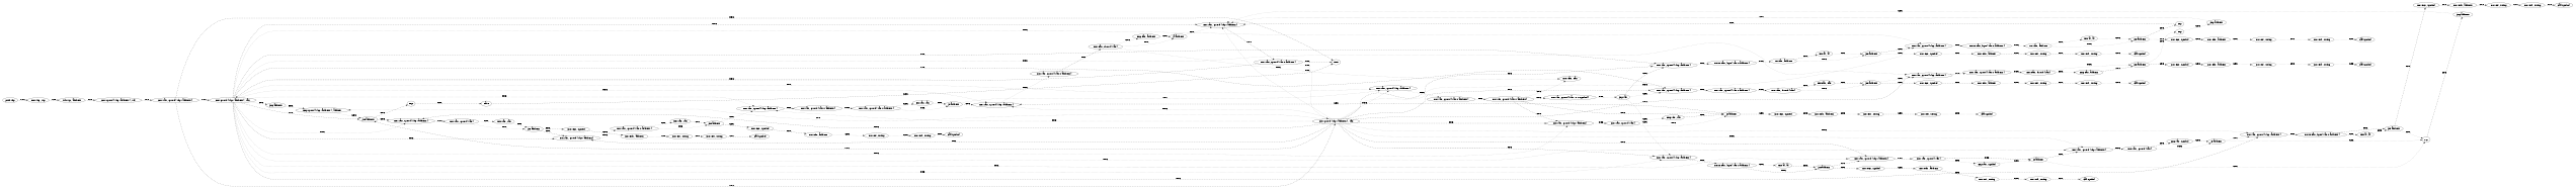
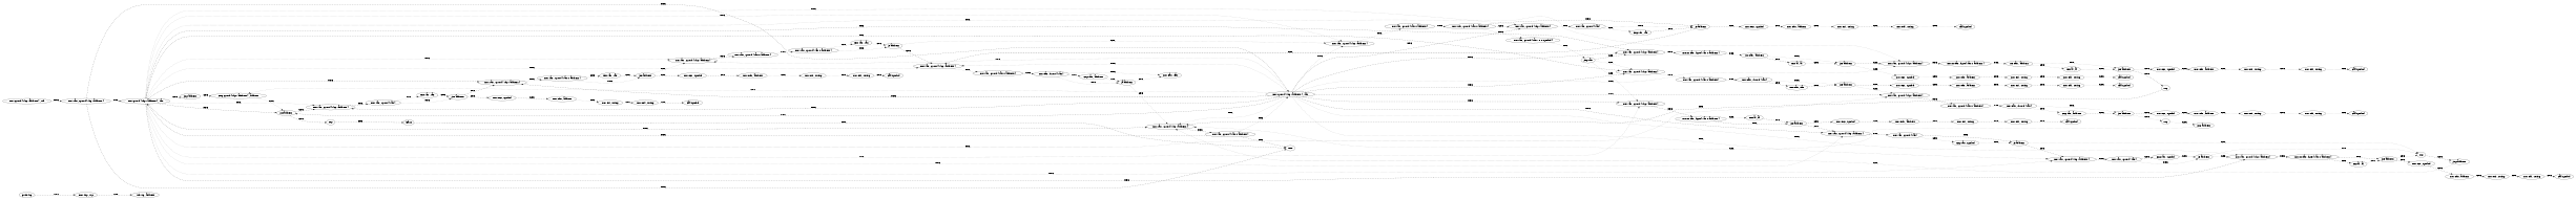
  digraph {
    rankdir=LR
    edge [style=dotted]
    n1 [label="push rbp"]
    n2 [label="mov rbp , rsp"]
    n3 [label="sub rsp , address"]
    n4 [label="mov qword [ rbp - address ] , rdi"]
    n5 [label="mov rax , qword [ rbp - address ]"]
    n6 [label="mov qword [ rbp - address ] , rax"]
    n7 [label=retn]
    n8 [label="mov qword [ rbp - address ] , rax"]
    n9 [label="jmp address"]
    n10 [label="jne address"]
    n11 [label="mov rax , qword [ rbp - address ]"]
    n12 [label="mov rax , qword [ rbp - address ]"]
    n13 [label="mov rax , qword [ rbp - address ]"]
    n14 [label="mov rax , qword [ rbp - address ]"]
    n15 [label="mov rax , qword [ rbp - address ]"]
    n16 [label="mov rax , qword [ rbp - address ]"]
    n17 [label="mov rax , qword [ rbp - address ]"]
    n18 [label="mov rax , qword [ rbp - address ]"]
    n19 [label="mov rax , qword [ rbp - address ]"]
    n20 [label="mov rax , qword [ rbp - address ]"]
    n21 [label="mov rax , qword [ rbp - address ]"]
    n22 [label="mov rax , qword [ rbp - address ]"]
    n23 [label="mov rax , qword [ rbp - address ]"]
    n24 [label="mov rax , qword [ rbp - address ]"]
    n25 [label="mov rax , qword [ rbp - address ]"]
    n26 [label="cmp qword [ rbp - address ] , address"]
    n27 [label=nop]
    n28 [label="mov rax , qword [ rax ]"]
    n29 [label="mov rax , qword [ rax + address ]"]
    n30 [label="mov rax , qword [ rax + address ]"]
    n31 [label="mov rax , qword [ rax + address ]"]
    n32 [label="mov rax , qword [ rax + address ]"]
    n33 [label="mov rax , qword [ rax + address ]"]
    n34 [label="mov rax , qword [ rax ]"]
    n35 [label="mov rax , qword [ rax + address ]"]
    n36 [label="movzx eax , byte [ rax + address ]"]
    n37 [label="movzx eax , byte [ rax + address ]"]
    n38 [label="mov rax , qword [ rax + address ]"]
    n39 [label="mov rax , qword [ rax ]"]
    n40 [label="movzx eax , byte [ rax + address ]"]
    n41 [label="mov rax , qword [ rax ]"]
    n42 [label="movzx eax , byte [ rax + address ]"]
    n43 [label=leave]
    n44 [label="test rax , rax"]
    n45 [label="jne address"]
    n46 [label="mov ecx , symbol"]
    n47 [label="mov edx , address"]
    n48 [label="test rax , rax"]
    n49 [label="jne address"]
    n50 [label="mov esi , string"]
    n51 [label="mov ecx , symbol"]
    n52 [label="mov edx , address"]
    n53 [label="mov rax , qword [ rax + address ]"]
    n54 [label="mov esi , string"]
    n55 [label="mov edi , string"]
    n56 [label="call symbol"]
    n57 [label="test rax , rax"]
    n58 [label="je address"]
    n59 [label="mov eax , dword [ rax ]"]
    n60 [label="mov rdx , qword [ rax + address ]"]
    n61 [label="mov edi , string"]
    n62 [label="call symbol"]
    n63 [label="cmp eax , address"]
    n64 [label="ja address"]
    n65 [label="mov eax , eax"]
    n66 [label="mov rax , qword [ rax * 8 + symbol ]"]
    n67 [label="jmp rax"]
    n68 [label="je address"]
    n69 [label="mov ecx , symbol"]
    n70 [label="cmp rdx , rax"]
    n71 [label="mov edx , address"]
    n72 [label="mov esi , string"]
    n73 [label="mov eax , dword [ rax ]"]
    n74 [label="test al , al"]
    n75 [label="jne address"]
    n76 [label="xor eax , address"]
    n77 [label="mov edi , string"]
    n78 [label="call symbol"]
    n79 [label="test eax , eax"]
    n80 [label="jne address"]
    n81 [label="mov ecx , symbol"]
    n82 [label="mov edx , address"]
    n83 [label="mov eax , dword [ rax ]"]
    n84 [label="mov esi , string"]
    n85 [label="mov ecx , symbol"]
    n86 [label="mov edx , address"]
    n87 [label="cmp rax , symbol"]
    n88 [label="je address"]
    n89 [label="mov esi , string"]
    n90 [label="test al , al"]
    n91 [label="jne address"]
    n92 [label="mov ecx , symbol"]
    n93 [label="mov edx , address"]
    n94 [label="xor eax , address"]
    n95 [label="mov esi , string"]
    n96 [label="cmp eax , address"]
    n97 [label="jne address"]
    n98 [label=nop]
    n99 [label="mov ecx , symbol"]
    n100 [label="jmp address"]
    n101 [label="mov edx , address"]
    n102 [label="mov esi , string"]
    n103 [label="mov edi , string"]
    n104 [label="call symbol"]
    n105 [label=nop]
    n106 [label="jmp address"]
    n107 [label="cmp rax , symbol"]
    n108 [label="je address"]
    n109 [label="mov edi , string"]
    n110 [label="call symbol"]
    n111 [label="test al , al"]
    n112 [label="jne address"]
    n113 [label=nop]
    n114 [label="mov ecx , symbol"]
    n115 [label="mov edx , address"]
    n116 [label="mov esi , string"]
    n117 [label="mov edi , string"]
    n118 [label="call symbol"]
    n119 [label="mov edi , string"]
    n120 [label="call symbol"]
    n121 [label="test al , al"]
    n122 [label="jne address"]
    n123 [label="mov edi , string"]
    n124 [label="call symbol"]
    n125 [label="mov ecx , symbol"]
    n126 [label="mov edx , address"]
    n127 [label="mov esi , string"]
    n128 [label="mov edi , string"]
    n129 [label="call symbol"]
    n1 -> n2 [label=DFG style=dashed]
    n2 -> n3 [label=CFG style=dashed]
-   n3 -> n4 [label=CFG style=dashed]
    n4 -> n5 [label=DFG style=dashed]
    n5 -> n6 [label=DFG]
    n5 -> n7 [label=DFG style=dashed]
    n5 -> n8 [label=DFG style=dashed]
    n6 -> n9 [label=CFG]
    n6 -> n10 [label=DFG style=dashed]
    n6 -> n11 [label=DFG]
    n6 -> n12 [label=DFG style=dashed]
    n6 -> n13 [label=DFG]
    n6 -> n14 [label=DFG]
    n6 -> n15 [label=DFG]
    n6 -> n16 [label=DFG style=dashed]
    n6 -> n17 [label=DFG]
    n6 -> n18 [label=DFG style=dashed]
    n6 -> n19 [label=DFG]
    n6 -> n20 [label=DFG style=dashed]
    n6 -> n21 [label=DFG]
    n6 -> n22 [label=DFG]
    n6 -> n23 [label=DFG]
    n6 -> n24 [label=DFG]
    n6 -> n25 [label=DFG style=dashed]
    n8 -> n10 [label=DFG style=dashed]
    n8 -> n11 [label=DFG style=dashed]
    n8 -> n12 [label=DFG style=dashed]
    n8 -> n13 [label=DFG]
    n8 -> n14 [label=DFG]
    n8 -> n15 [label=DFG]
    n8 -> n16 [label=DFG]
    n8 -> n17 [label=DFG style=dashed]
    n8 -> n18 [label=DFG style=dashed]
    n8 -> n19 [label=DFG style=dashed]
    n8 -> n20 [label=DFG style=dashed]
    n8 -> n21 [label=DFG style=dashed]
    n8 -> n22 [label=DFG style=dashed]
    n8 -> n23 [label=DFG]
    n8 -> n24 [label=DFG]
    n8 -> n25 [label=DFG]
    n8 -> n26 [label=CFG]
    n9 -> n26 [label=CFG]
    n10 -> n11 [label=CFG style=dashed]
    n10 -> n27 [label=CFG style=dashed]
    n11 -> n28 [label=DFG style=dashed]
    n12 -> n29 [label=DFG]
    n13 -> n30 [label=DFG style=dashed]
    n14 -> n31 [label=DFG]
    n15 -> n32 [label=DFG]
    n16 -> n33 [label=DFG style=dashed]
    n17 -> n34 [label=DFG]
    n18 -> n35 [label=DFG]
    n19 -> n36 [label=DFG style=dashed]
    n20 -> n37 [label=DFG]
    n21 -> n38 [label=DFG style=dashed]
    n22 -> n39 [label=DFG style=dashed]
    n23 -> n40 [label=DFG]
    n24 -> n41 [label=DFG style=dashed]
    n25 -> n42 [label=DFG style=dashed]
    n26 -> n10 [label=CFG]
    n27 -> n43 [label=CFG style=dashed]
    n28 -> n44 [label=CFG]
    n28 -> n45 [label=DFG]
    n29 -> n48 [label=CFG]
    n29 -> n49 [label=DFG]
    n30 -> n53 [label=DFG]
    n31 -> n59 [label=DFG style=dashed]
    n32 -> n60 [label=DFG]
    n33 -> n6 [label=DFG style=dashed]
    n33 -> n7 [label=DFG style=dashed]
    n33 -> n8 [label=DFG]
    n34 -> n68 [label=DFG]
    n34 -> n70 [label=CFG]
    n35 -> n73 [label=DFG style=dashed]
    n36 -> n74 [label=CFG]
    n36 -> n75 [label=DFG style=dashed]
    n37 -> n76 [label=DFG]
    n38 -> n83 [label=DFG]
    n39 -> n87 [label=CFG]
    n39 -> n88 [label=DFG style=dashed]
    n40 -> n94 [label=DFG]
    n41 -> n107 [label=CFG style=dashed]
    n41 -> n108 [label=DFG]
    n42 -> n121 [label=CFG style=dashed]
    n42 -> n122 [label=DFG style=dashed]
    n43 -> n7 [label=CFG style=dashed]
    n44 -> n45 [label=CFG]
    n45 -> n12 [label=CFG style=dashed]
    n45 -> n46 [label=CFG style=dashed]
    n46 -> n47 [label=CFG style=dashed]
    n47 -> n50 [label=CFG]
    n48 -> n49 [label=CFG style=dashed]
    n49 -> n13 [label=CFG]
    n49 -> n51 [label=CFG style=dashed]
    n50 -> n55 [label=CFG]
    n51 -> n52 [label=CFG style=dashed]
    n52 -> n54 [label=CFG]
    n53 -> n57 [label=CFG]
    n53 -> n58 [label=DFG]
    n54 -> n61 [label=CFG]
    n55 -> n56 [label=CFG style=dashed]
    n57 -> n58 [label=CFG]
    n58 -> n14 [label=CFG style=dashed]
    n58 -> n15 [label=CFG]
    n59 -> n63 [label=CFG]
    n59 -> n64 [label=DFG]
    n59 -> n65 [label=DFG]
    n60 -> n17 [label=CFG style=dashed]
    n60 -> n66 [label=DFG]
    n60 -> n68 [label=DFG style=dashed]
    n61 -> n62 [label=CFG style=dashed]
    n63 -> n64 [label=CFG]
    n64 -> n16 [label=CFG]
-   n60 -> n65 [label=CFG]
+   n64 -> n65 [label=CFG]
    n66 -> n67 [label=DFG]
    n67 -> n18 [label=CFG]
    n67 -> n19 [label=CFG]
    n67 -> n20 [label=CFG style=dashed]
    n68 -> n14 [label=CFG style=dashed]
    n68 -> n69 [label=CFG style=dashed]
    n69 -> n71 [label=CFG]
    n70 -> n68 [label=CFG style=dashed]
    n71 -> n72 [label=CFG]
    n72 -> n77 [label=CFG style=dashed]
    n73 -> n79 [label=CFG style=dashed]
    n73 -> n80 [label=DFG]
    n74 -> n75 [label=CFG style=dashed]
    n75 -> n22 [label=CFG style=dashed]
    n75 -> n85 [label=CFG style=dashed]
    n76 -> n90 [label=CFG style=dashed]
    n76 -> n91 [label=DFG]
    n77 -> n78 [label=CFG]
    n79 -> n80 [label=CFG style=dashed]
    n80 -> n21 [label=CFG]
    n80 -> n81 [label=CFG style=dashed]
    n81 -> n82 [label=CFG style=dashed]
    n82 -> n84 [label=CFG]
    n83 -> n96 [label=CFG]
    n83 -> n97 [label=DFG]
    n84 -> n103 [label=CFG style=dashed]
    n85 -> n86 [label=CFG style=dashed]
    n86 -> n89 [label=CFG style=dashed]
    n87 -> n88 [label=CFG]
    n88 -> n24 [label=CFG style=dashed]
    n88 -> n105 [label=CFG]
    n89 -> n109 [label=CFG style=dashed]
    n90 -> n91 [label=CFG]
    n91 -> n23 [label=CFG style=dashed]
    n91 -> n92 [label=CFG]
    n92 -> n93 [label=CFG]
    n93 -> n95 [label=CFG style=dashed]
    n94 -> n111 [label=CFG]
    n94 -> n112 [label=DFG]
    n95 -> n117 [label=CFG style=dashed]
    n96 -> n97 [label=CFG style=dashed]
    n97 -> n98 [label=CFG]
    n97 -> n99 [label=CFG style=dashed]
    n98 -> n100 [label=CFG]
    n99 -> n101 [label=CFG style=dashed]
    n100 -> n16 [label=CFG]
    n101 -> n102 [label=CFG]
    n102 -> n119 [label=CFG]
    n103 -> n104 [label=CFG]
    n105 -> n106 [label=CFG style=dashed]
    n106 -> n16 [label=CFG]
    n107 -> n108 [label=CFG style=dashed]
    n108 -> n25 [label=CFG]
    n108 -> n105 [label=CFG]
    n109 -> n110 [label=CFG style=dashed]
    n111 -> n112 [label=CFG]
    n112 -> n113 [label=CFG style=dashed]
    n112 -> n114 [label=CFG]
    n113 -> n16 [label=CFG style=dashed]
    n114 -> n115 [label=CFG style=dashed]
    n115 -> n116 [label=CFG]
    n116 -> n123 [label=CFG]
    n117 -> n118 [label=CFG]
    n119 -> n120 [label=CFG]
    n121 -> n122 [label=CFG]
    n122 -> n105 [label=CFG]
    n122 -> n125 [label=CFG style=dashed]
    n123 -> n124 [label=CFG]
    n125 -> n126 [label=CFG style=dashed]
    n126 -> n127 [label=CFG style=dashed]
    n127 -> n128 [label=CFG]
    n128 -> n129 [label=CFG style=dashed]
  }
